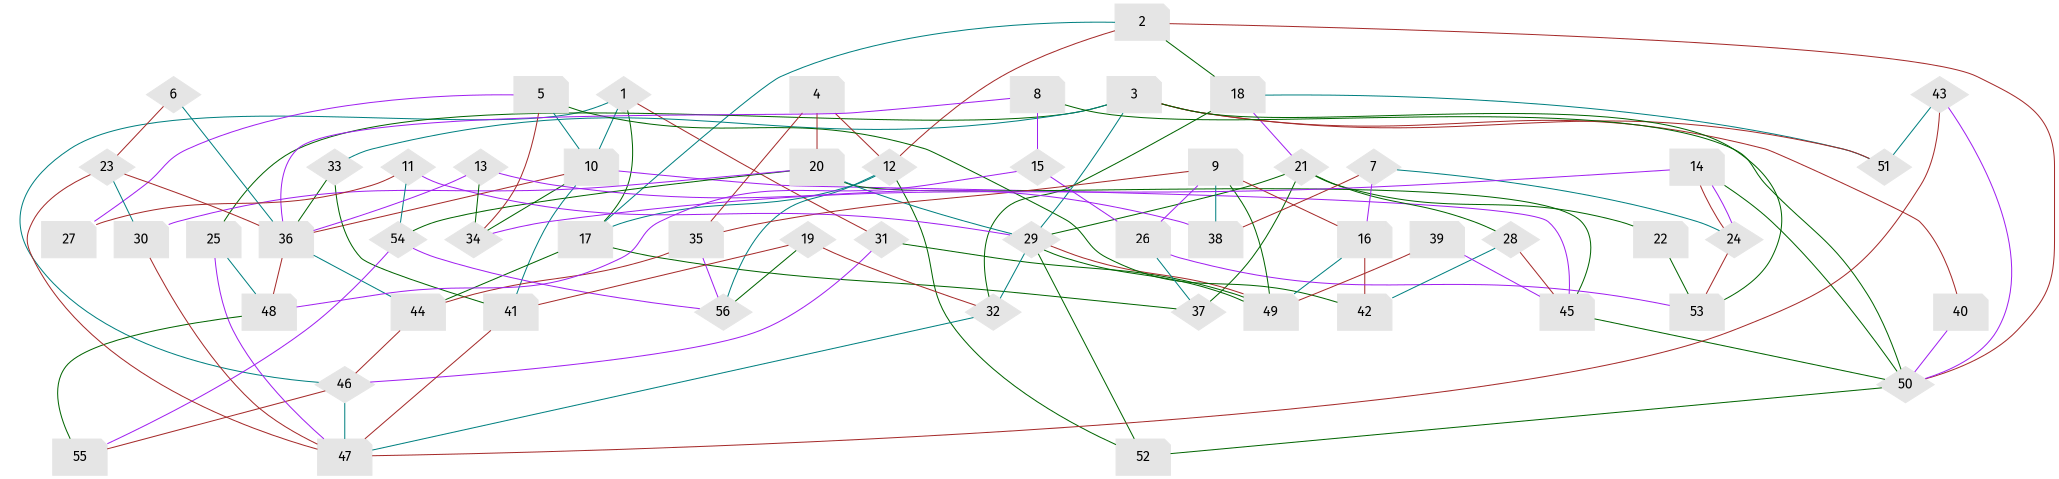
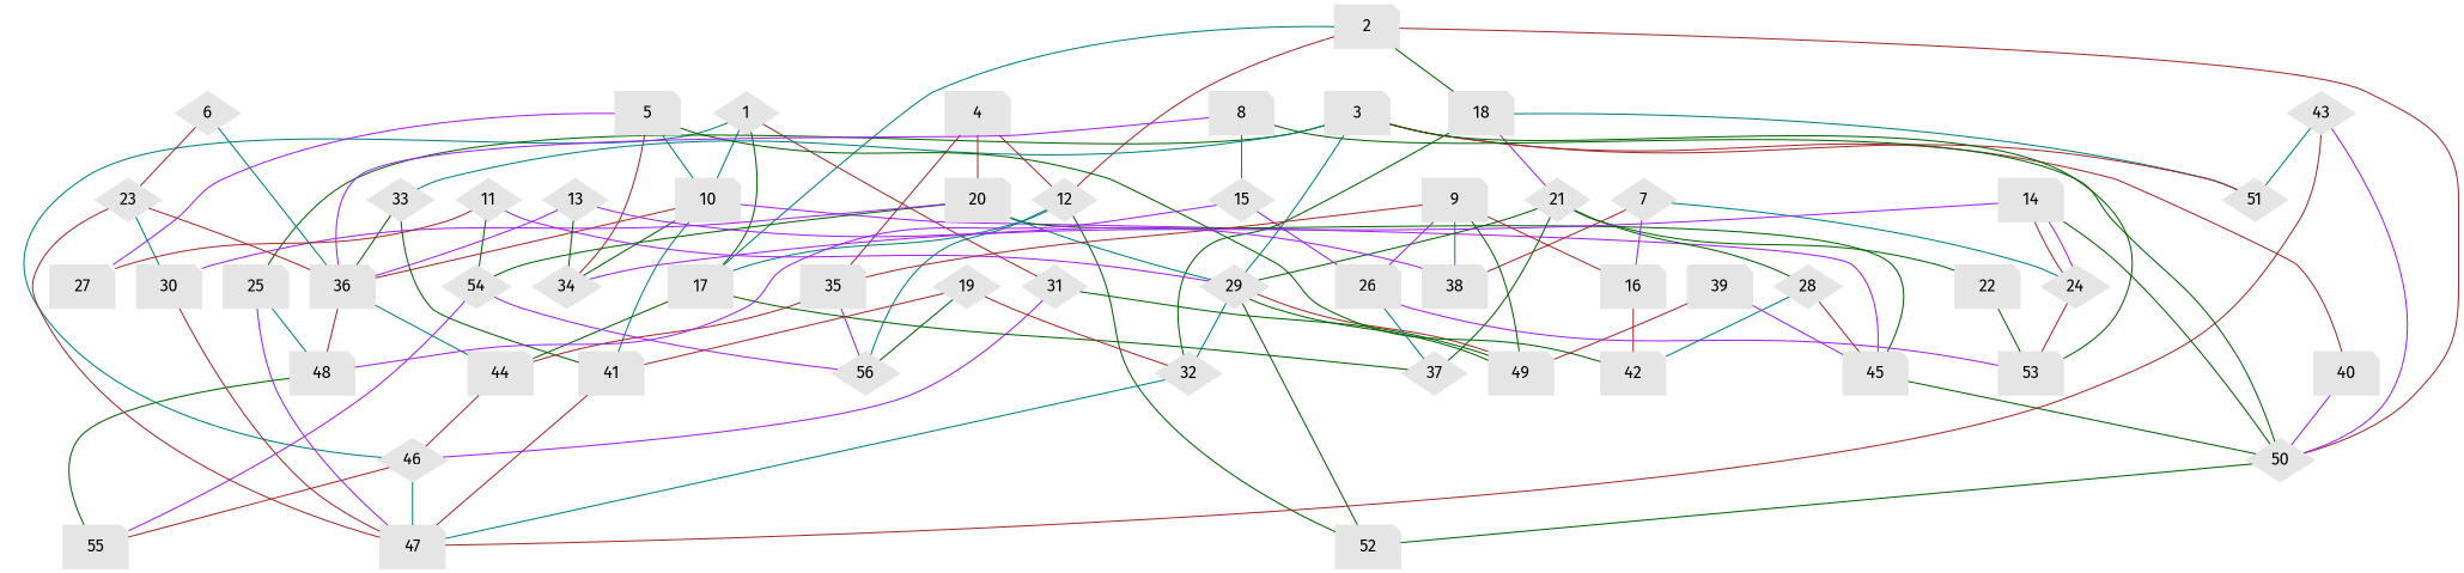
  graph {
    fontname="Fira Sans"
    node [color=gray90 fontname="Fira Sans" shape=note style=filled]
    edge [color=brown fontname="Fira Sans"]
    1 [shape=diamond]
    10
    17
    31 [shape=diamond]
    46 [shape=diamond]
    34 [shape=diamond]
    36
    41
    45
    37 [shape=diamond]
    44
    49
    47
    55
    2
    12 [shape=diamond]
    18
    50 [shape=diamond]
    52
    56 [shape=diamond]
    51 [shape=diamond]
    21 [shape=diamond]
    32 [shape=diamond]
    3
    25
    29 [shape=diamond]
    33 [shape=diamond]
    40
    53
    48
    4
    20
    35
    54 [shape=diamond]
    30
    5
    27
    42
    6 [shape=diamond]
    23 [shape=diamond]
    7 [shape=diamond]
    16
    24 [shape=diamond]
    38
    8
    15 [shape=diamond]
    26
    9
    11 [shape=diamond]
    13 [shape=diamond]
    14
    22
    28 [shape=diamond]
    19 [shape=diamond]
    39
    43 [shape=diamond]
    1 -- 10 [color=teal]
    1 -- 17 [color=darkgreen]
    1 -- 31
    1 -- 46 [color=teal]
    10 -- 34 [color=darkgreen]
    10 -- 36
    10 -- 41 [color=teal]
    10 -- 45 [color=purple]
    17 -- 37 [color=darkgreen]
    17 -- 44 [color=darkgreen]
    31 -- 46 [color=purple]
    31 -- 49 [color=darkgreen]
    46 -- 47 [color=teal]
    46 -- 55
    36 -- 44 [color=teal]
    36 -- 48
    41 -- 47
    45 -- 50 [color=darkgreen]
    44 -- 46
    2 -- 17 [color=teal]
    2 -- 12
    2 -- 18 [color=darkgreen]
    2 -- 50
    12 -- 17 [color=teal]
    12 -- 52 [color=darkgreen]
    12 -- 56 [color=teal]
    18 -- 51 [color=teal]
    18 -- 21 [color=purple]
    18 -- 32 [color=darkgreen]
    50 -- 52 [color=darkgreen]
    21 -- 37 [color=darkgreen]
    21 -- 29 [color=darkgreen]
    21 -- 22 [color=darkgreen]
    21 -- 28 [color=darkgreen]
    32 -- 47 [color=teal]
    3 -- 51
    3 -- 25 [color=darkgreen]
    3 -- 29 [color=teal]
    3 -- 33 [color=teal]
    3 -- 40
    3 -- 53 [color=darkgreen]
    25 -- 47 [color=purple]
    25 -- 48 [color=teal]
    29 -- 49 [color=darkgreen]
    29 -- 49
    29 -- 52 [color=darkgreen]
    29 -- 32 [color=teal]
    33 -- 36 [color=darkgreen]
    33 -- 41 [color=darkgreen]
    40 -- 50 [color=purple]
    48 -- 55 [color=darkgreen]
    4 -- 12
    4 -- 20
    4 -- 35
    20 -- 45 [color=darkgreen]
    20 -- 29 [color=teal]
    20 -- 54 [color=darkgreen]
    20 -- 30 [color=purple]
    35 -- 44
    35 -- 56 [color=purple]
    54 -- 55 [color=purple]
    54 -- 56 [color=purple]
    30 -- 47
    5 -- 10 [color=teal]
    5 -- 34
    5 -- 27 [color=purple]
    5 -- 42 [color=darkgreen]
    6 -- 36 [color=teal]
    6 -- 23
    23 -- 36
    23 -- 47
    23 -- 30 [color=teal]
    7 -- 16 [color=purple]
    7 -- 24 [color=teal]
    7 -- 38
-   16 -- 49 [color=teal]
    16 -- 42
    24 -- 53
    8 -- 36 [color=purple]
    8 -- 50 [color=darkgreen]
    8 -- 15 [color=purple]
    15 -- 48 [color=purple]
    15 -- 26 [color=purple]
    26 -- 37 [color=teal]
    26 -- 53 [color=purple]
    9 -- 49 [color=darkgreen]
    9 -- 35
    9 -- 16
    9 -- 38 [color=teal]
    9 -- 26 [color=purple]
    11 -- 29 [color=purple]
-   11 -- 54 [color=teal]
+   11 -- 54 [color=darkgreen]
    11 -- 27
    13 -- 34 [color=darkgreen]
    13 -- 36 [color=purple]
    13 -- 38 [color=purple]
    14 -- 34 [color=purple]
    14 -- 50 [color=darkgreen]
    14 -- 24
    14 -- 24 [color=purple]
    22 -- 53 [color=darkgreen]
    28 -- 45
    28 -- 42 [color=teal]
    19 -- 41
    19 -- 56 [color=darkgreen]
    19 -- 32
    39 -- 45 [color=purple]
    39 -- 49
    43 -- 47
    43 -- 50 [color=purple]
    43 -- 51 [color=teal]
  }
